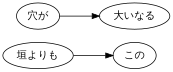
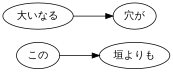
  digraph {
    rankdir=LR
    n1 [label="この"]
    n2 [label="垣よりも"]
    n3 [label="大いなる"]
    n4 [label="穴が"]
-   n2 -> n1
-   n4 -> n3
+   n1 -> n2
+   n3 -> n4
  }
